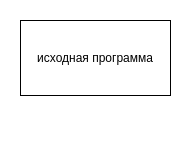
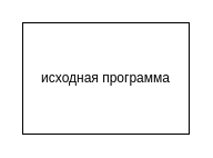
  <mxCell id="0" />
  <mxCell id="1" parent="0" />
- <mxCell id="2" value="исходная программа" style="rounded=0;whiteSpace=wrap;html=1;" vertex="1" parent="1"><mxGeometry x="20" y="20" width="150" height="75" as="geometry" /></mxCell>
+ <mxCell id="2" value="исходная программа" style="rounded=0;whiteSpace=wrap;html=1;" vertex="1" parent="1"><mxGeometry x="20" y="20" width="150" height="100" as="geometry" /></mxCell>
